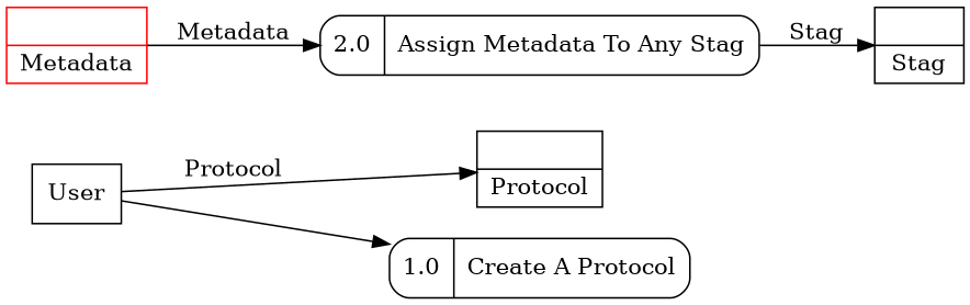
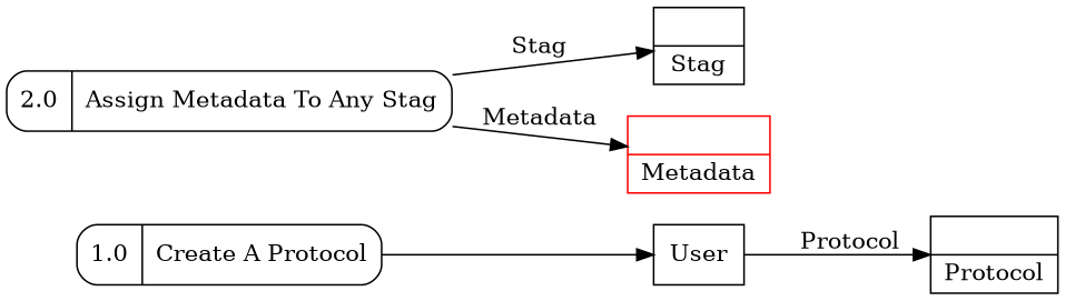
  digraph {
    rankdir=LR
    node [shape=record]
    n1 [color=black label="<f0>  |<f1> Protocol "]
    n2 [label="<f0>  |<f1> Stag "]
    n3 [color=red label="<f0>  |<f1> Metadata "]
    n4 [label=User shape=box]
    n5 [label="{<f0> 1.0|<f1> Create A Protocol }" shape=Mrecord]
    n6 [label="{<f0> 2.0|<f1> Assign Metadata To Any Stag }" shape=Mrecord]
    n4 -> n1 [label=Protocol]
-   n4 -> n5
+   n5 -> n4
    n6 -> n2 [label=Stag]
-   n3 -> n6 [label=Metadata]
+   n6 -> n3 [label=Metadata]
  }
